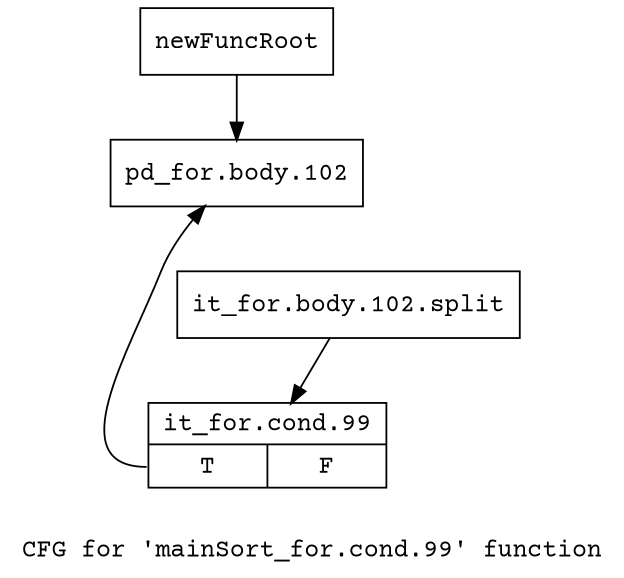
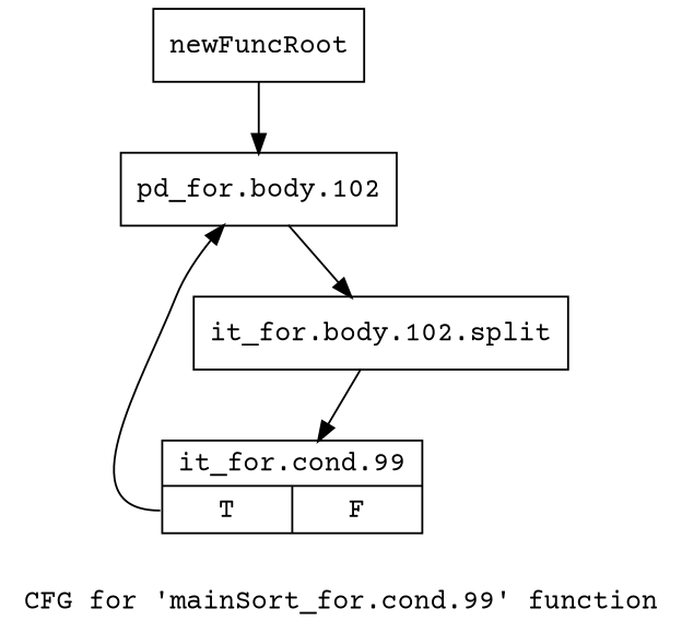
  digraph {
    fontname="Courier Prime"
    label="CFG for 'mainSort_for.cond.99' function"
    node [fontname="Courier Prime" shape=record]
    edge [fontname="Courier Prime"]
    n1 [label="{newFuncRoot}"]
    n2 [label="{pd_for.body.102}"]
    n3 [label="{it_for.cond.99|{<s0>T|<s1>F}}"]
    n4 [label="{it_for.body.102.split}"]
    n1 -> n2
+   n2 -> n4
    n3 -> n2 [tailport=s0]
    n4 -> n3
  }
